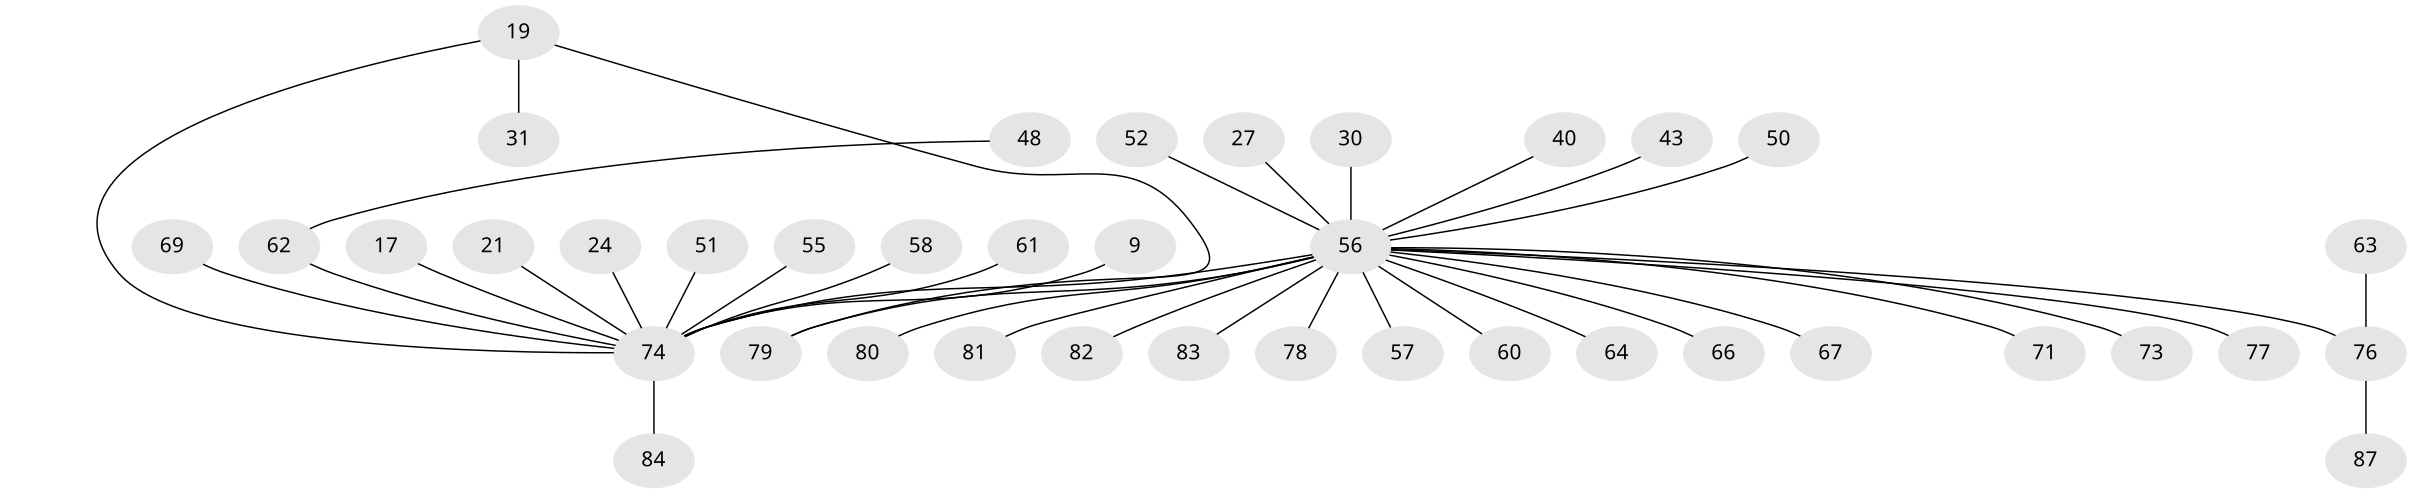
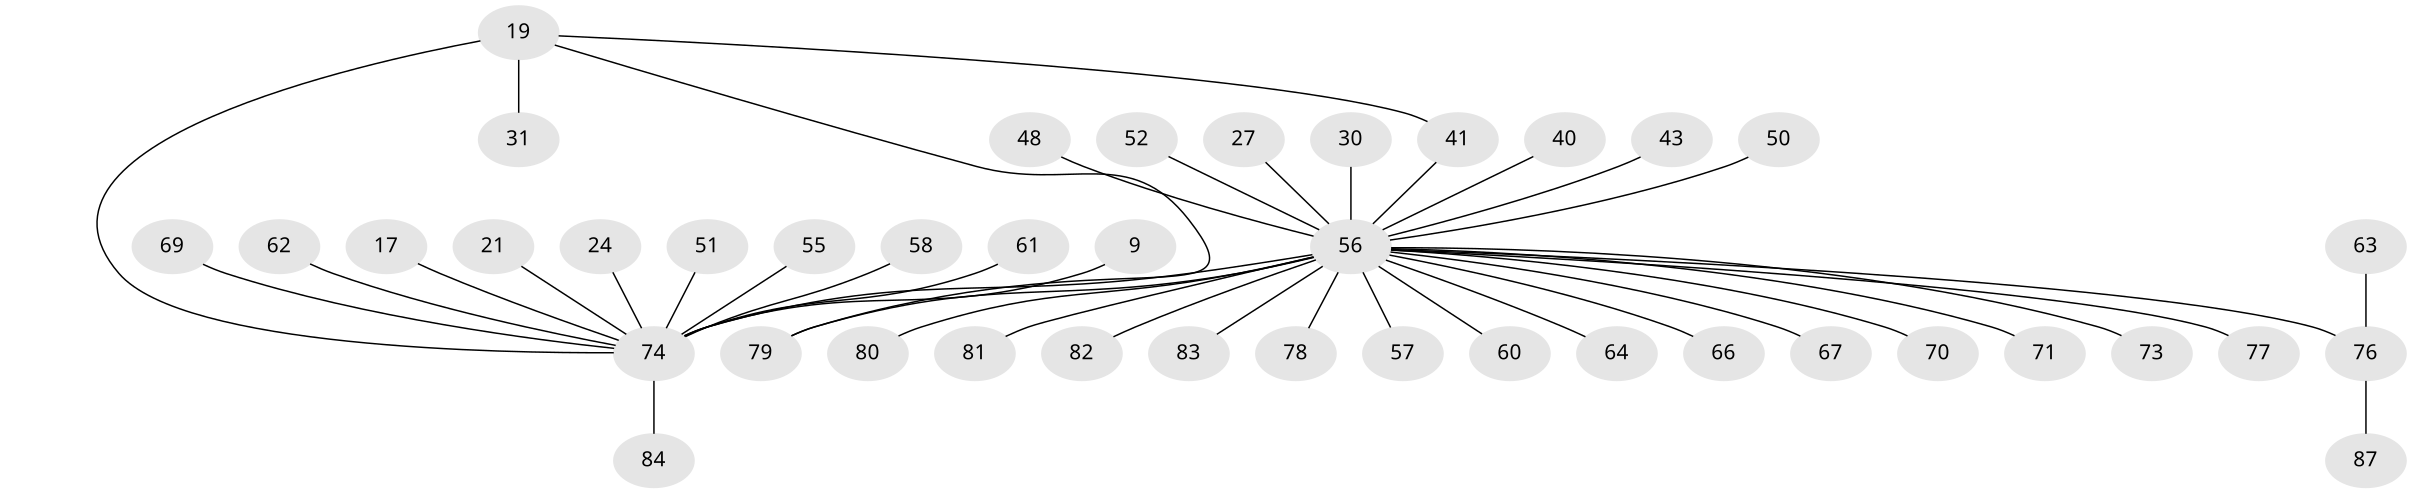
  graph {
    fontname="Noto Sans"
    node [color=gray90 fontname="Noto Sans" style=filled]
    edge [fontname="Noto Sans"]
    74 [super="+2+32"]
    84 [super="+59"]
    9
    17
    19 [super="+12"]
    31
+   41
    79 [super="+72+78"]
    56 [super="+3+49+28+29+7"]
    21
    24 [super="+6"]
    57
    60 [super="+15"]
    64 [super="+45"]
    66
    67
+   70 [super="+34"]
    71
    73 [super="+65"]
    76 [super="+26"]
    77
    80
    81 [super="+8"]
    82
    83
    n26 [label=78 super="+75"]
    27
    30
    40
    43
    48
    50 [super="+22"]
    51
    52 [super="+42"]
    55 [super="+54"]
    87
    58 [super="+4"]
    61
    62
    63
    69 [super="+35"]
    74 -- 84
    9 -- 74
    17 -- 74
    19 -- 74 [weight=2]
    19 -- 31
+   19 -- 41
    19 -- 79
+   41 -- 56
    56 -- 74 [weight=7]
    56 -- 79
    56 -- 57
    56 -- 60 [weight=2]
    56 -- 64
    56 -- 66
    56 -- 67
+   56 -- 70
    56 -- 71
    56 -- 73
    56 -- 76 [weight=2]
    56 -- 77
    56 -- 80
    56 -- 81
    56 -- 82
    56 -- 83
    56 -- n26
    21 -- 74
    24 -- 74
    76 -- 87
    27 -- 56
    30 -- 56
    40 -- 56
    43 -- 56
-   48 -- 62
+   48 -- 56
    50 -- 56
    51 -- 74
    52 -- 56
    55 -- 74
    58 -- 74
    61 -- 74
    62 -- 74
    63 -- 76
    69 -- 74
  }
